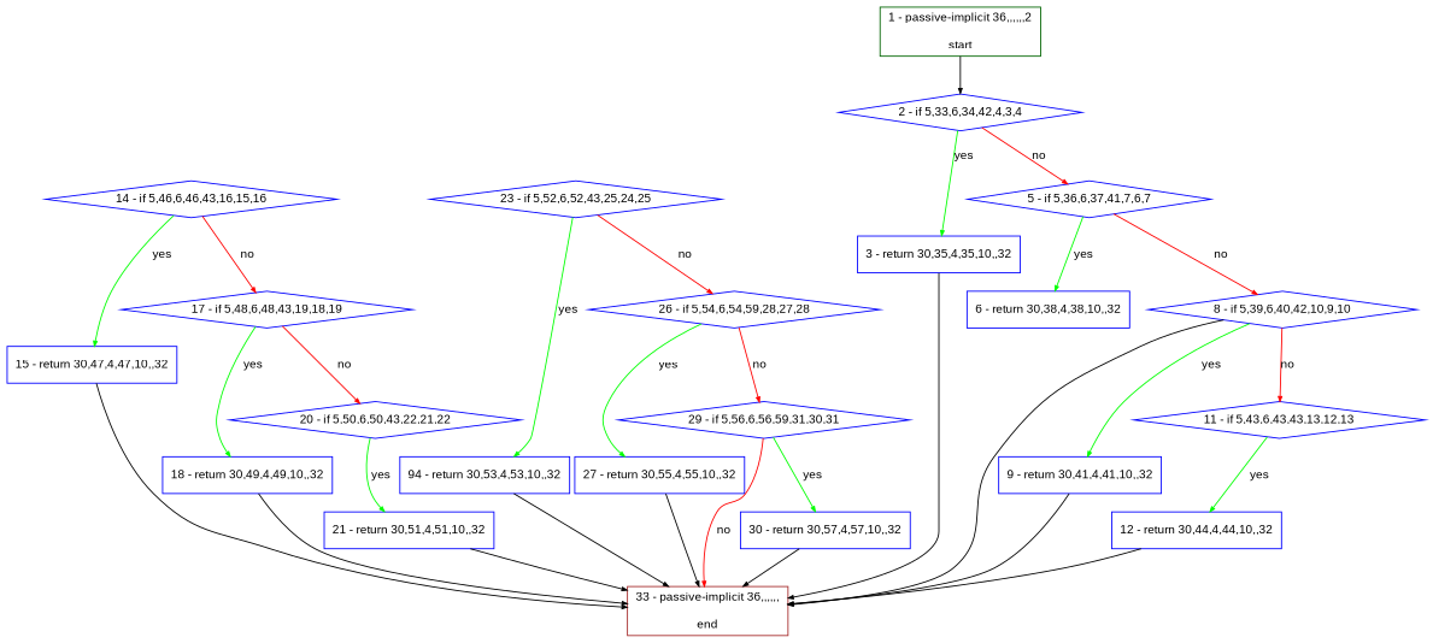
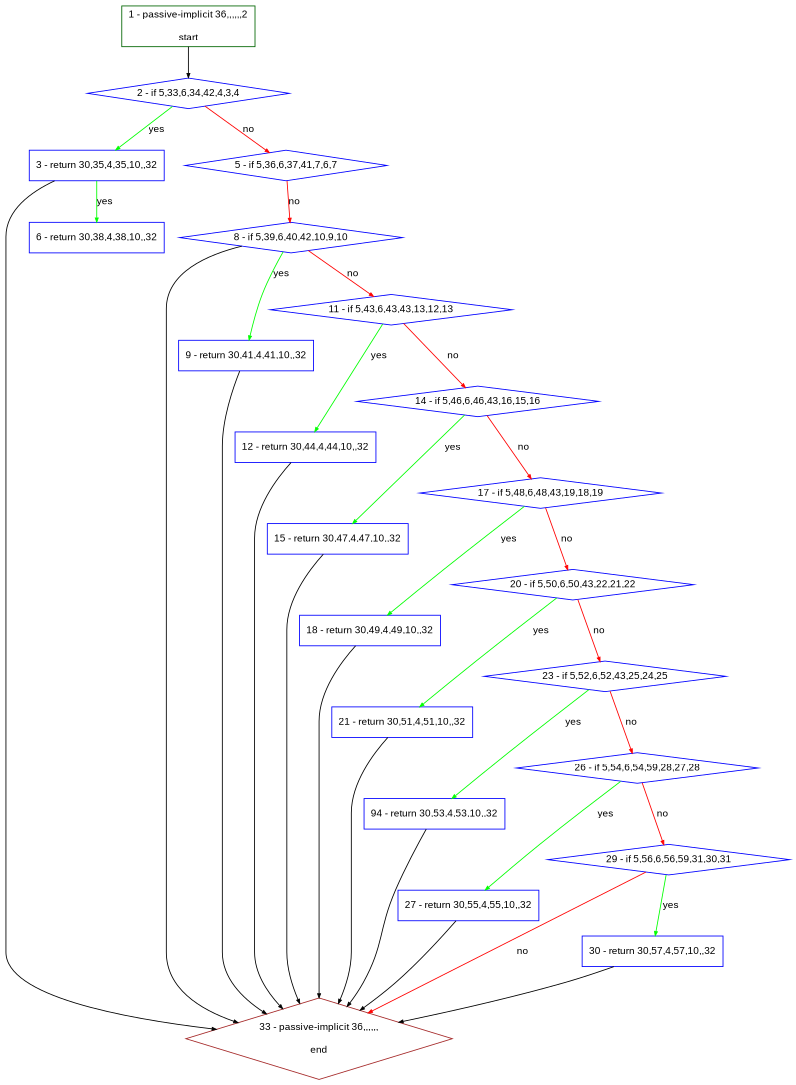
  digraph {
    bgcolor=white
    compound=true
    fillcolor="#FFFFCC"
    fontname=Arial
    fontsize=12
    pack=true
    packmode=clust
    style="rounded,filled"
    node [color="#0000ff" compound=true fillcolor="#ffffff" fixedsize=false fontname=Arial fontsize=12 node_initialized=no shape=box style=filled]
    edge [arrowhead=normal arrowsize=0.5 arrowtail=none color="#000000" compound=true dir=forward fontcolor=black fontname=Arial fontsize=12]
    n1 [label="2 - if 5,33,6,34,42,4,3,4" shape=diamond]
    n2 [label="3 - return 30,35,4,35,10,,32"]
    n3 [label="5 - if 5,36,6,37,41,7,6,7" shape=diamond]
-   n4 [color="#a52a2a" label="33 - passive-implicit 36,,,,,,\n\nend"]
+   n4 [color="#a52a2a" label="33 - passive-implicit 36,,,,,,\n\nend" shape=diamond]
    n5 [label="6 - return 30,38,4,38,10,,32"]
    n6 [label="8 - if 5,39,6,40,42,10,9,10" shape=diamond]
    n7 [color="#006400" label="1 - passive-implicit 36,,,,,,2\n\nstart"]
    n8 [label="9 - return 30,41,4,41,10,,32"]
    n9 [label="11 - if 5,43,6,43,43,13,12,13" shape=diamond]
    n10 [label="12 - return 30,44,4,44,10,,32"]
    n11 [label="14 - if 5,46,6,46,43,16,15,16" shape=diamond]
    n12 [label="15 - return 30,47,4,47,10,,32"]
    n13 [label="17 - if 5,48,6,48,43,19,18,19" shape=diamond]
    n14 [label="18 - return 30,49,4,49,10,,32"]
    n15 [label="20 - if 5,50,6,50,43,22,21,22" shape=diamond]
    n16 [label="21 - return 30,51,4,51,10,,32"]
    n17 [label="23 - if 5,52,6,52,43,25,24,25" shape=diamond]
    n18 [label="94 - return 30,53,4,53,10,,32"]
    n19 [label="26 - if 5,54,6,54,59,28,27,28" shape=diamond]
    n20 [label="27 - return 30,55,4,55,10,,32"]
    n21 [label="29 - if 5,56,6,56,59,31,30,31" shape=diamond]
    n22 [label="30 - return 30,57,4,57,10,,32"]
    n1 -> n2 [color="#00ff00" label=yes]
    n1 -> n3 [color="#ff0000" label=no]
    n2 -> n4
-   n3 -> n5 [color="#00ff00" label=yes]
+   n2 -> n5 [color="#00ff00" label=yes]
    n3 -> n6 [color="#ff0000" label=no]
    n6 -> n4
    n6 -> n8 [color="#00ff00" label=yes]
    n6 -> n9 [color="#ff0000" label=no]
    n7 -> n1
    n8 -> n4
    n9 -> n10 [color="#00ff00" label=yes]
+   n9 -> n11 [color="#ff0000" label=no]
    n10 -> n4
    n11 -> n12 [color="#00ff00" label=yes]
    n11 -> n13 [color="#ff0000" label=no]
    n12 -> n4
    n13 -> n14 [color="#00ff00" label=yes]
    n13 -> n15 [color="#ff0000" label=no]
    n14 -> n4
    n15 -> n16 [color="#00ff00" label=yes]
+   n15 -> n17 [color="#ff0000" label=no]
    n16 -> n4
    n17 -> n18 [color="#00ff00" label=yes]
    n17 -> n19 [color="#ff0000" label=no]
    n18 -> n4
    n19 -> n20 [color="#00ff00" label=yes]
    n19 -> n21 [color="#ff0000" label=no]
    n20 -> n4
    n21 -> n4 [color="#ff0000" label=no]
    n21 -> n22 [color="#00ff00" label=yes]
    n22 -> n4
  }
